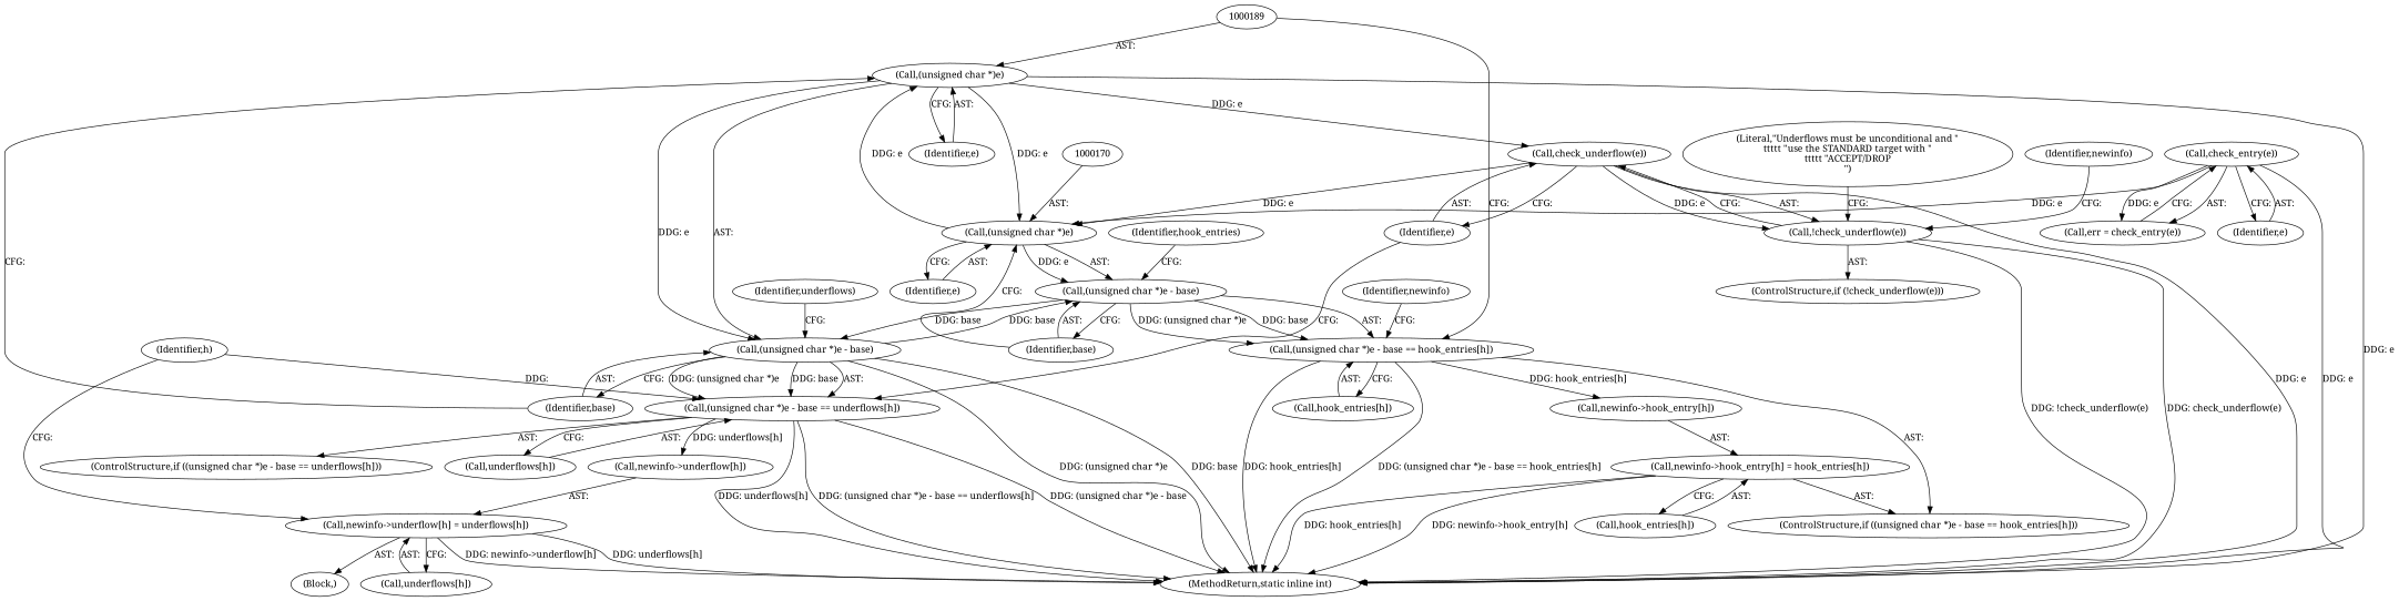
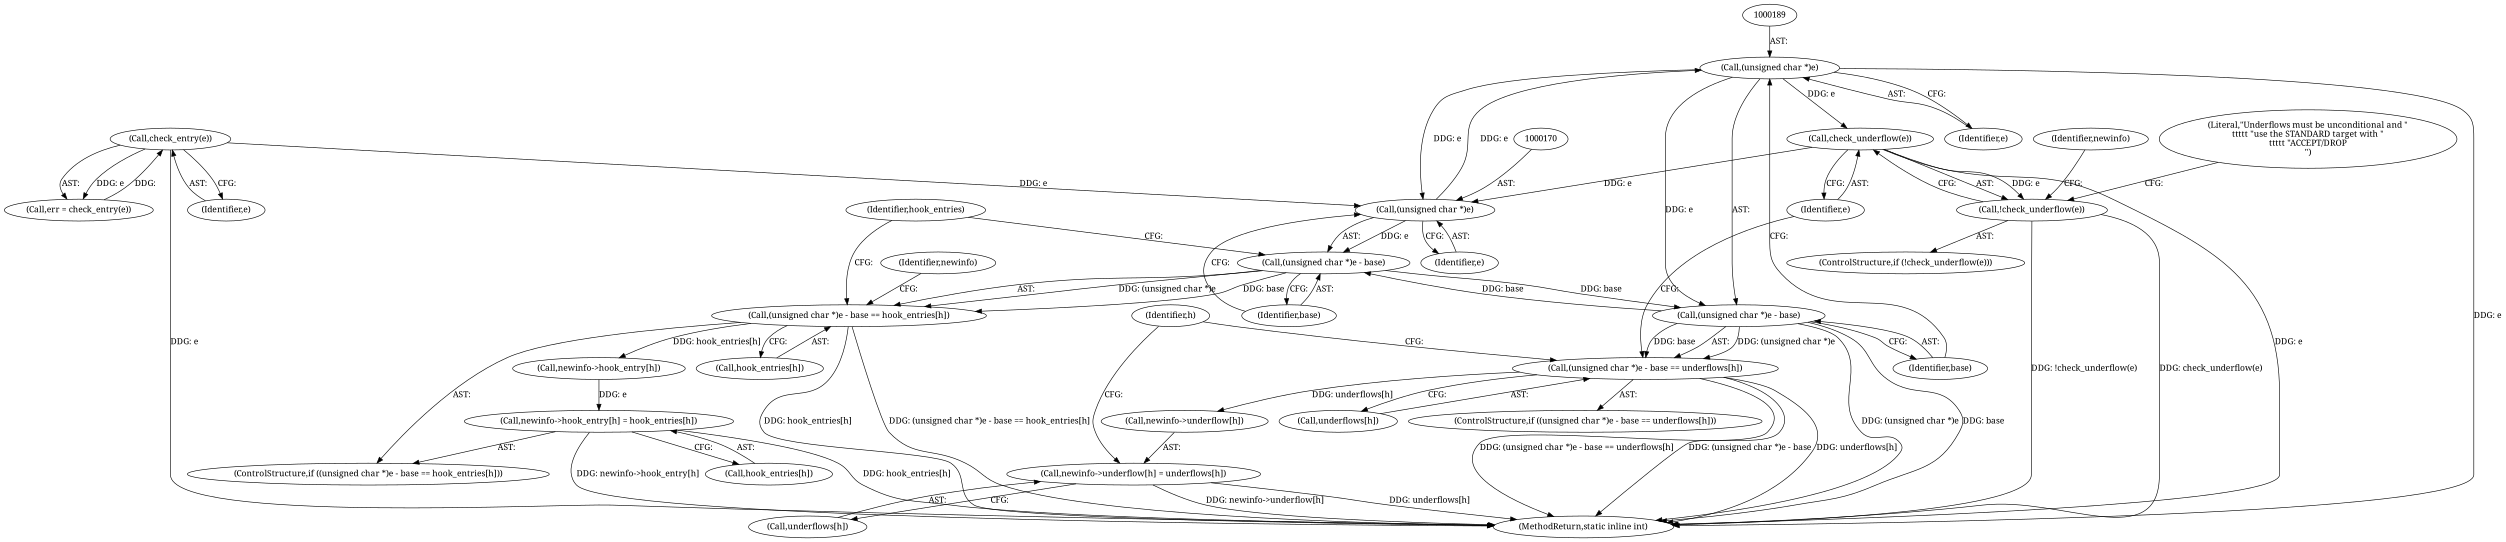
  digraph {
    fontname="Noto Serif"
    node [fontname="Noto Serif"]
    edge [fontname="Noto Serif"]
    n1 [label="(Call,(unsigned char *)e)"]
    n2 [label="(Call,(unsigned char *)e)"]
    n3 [label="(Call,check_underflow(e))"]
    n4 [label="(Call,(unsigned char *)e - base)"]
    n5 [label="(Identifier,e)"]
    n6 [label="(MethodReturn,static inline int)"]
    n7 [label="(Call,(unsigned char *)e - base)"]
    n8 [label="(Identifier,e)"]
    n9 [label="(Call,!check_underflow(e))"]
    n10 [label="(Identifier,e)"]
    n11 [label="(Call,(unsigned char *)e - base == underflows[h])"]
    n12 [label="(Identifier,base)"]
    n13 [label="(Call,(unsigned char *)e - base == hook_entries[h])"]
    n14 [label="(Identifier,base)"]
    n15 [label="(ControlStructure,if (!check_underflow(e)))"]
    n16 [label="(Call,check_entry(e))"]
    n17 [label="(Call,err = check_entry(e))"]
    n18 [label="(Identifier,e)"]
    n19 [label="(ControlStructure,if ((unsigned char *)e - base == hook_entries[h]))"]
    n20 [label="(Call,hook_entries[h])"]
    n21 [label="(Call,newinfo->hook_entry[h])"]
    n22 [label="(Call,newinfo->hook_entry[h] = hook_entries[h])"]
    n23 [label="(Call,hook_entries[h])"]
    n24 [label="(Call,underflows[h])"]
    n25 [label="(ControlStructure,if ((unsigned char *)e - base == underflows[h]))"]
    n26 [label="(Call,newinfo->underflow[h])"]
    n27 [label="(Call,newinfo->underflow[h] = underflows[h])"]
    n28 [label="(Call,underflows[h])"]
-   n29 [label="(Block,)"]
    n30 [label="(Literal,\"Underflows must be unconditional and \"\n\t\t\t\t\t \"use the STANDARD target with \"\n\t\t\t\t\t \"ACCEPT/DROP\n\")"]
    n31 [label="(Identifier,newinfo)"]
    n32 [label="(Identifier,newinfo)"]
    n33 [label="(Identifier,hook_entries)"]
    n34 [label="(Identifier,h)"]
-   n35 [label="(Identifier,underflows)"]
    1000189
    1000170
    n1 -> n2 [label="DDG: e"]
    n1 -> n3 [label="DDG: e"]
    n1 -> n4 [label="AST: "]
    n1 -> n4 [label="DDG: e"]
    n1 -> n5 [label="CFG: "]
    n1 -> n6 [label="DDG: e"]
    n2 -> n1 [label="DDG: e"]
    n2 -> n7 [label="AST: "]
    n2 -> n7 [label="DDG: e"]
    n2 -> n8 [label="CFG: "]
    n3 -> n2 [label="DDG: e"]
    n3 -> n6 [label="DDG: e"]
    n3 -> n9 [label="AST: "]
    n3 -> n9 [label="DDG: e"]
    n3 -> n10 [label="CFG: "]
    n4 -> n6 [label="DDG: (unsigned char *)e"]
    n4 -> n6 [label="DDG: base"]
    n4 -> n7 [label="DDG: base"]
    n4 -> n11 [label="AST: "]
    n4 -> n11 [label="DDG: (unsigned char *)e"]
    n4 -> n11 [label="DDG: base"]
    n4 -> n12 [label="CFG: "]
    n5 -> n1 [label="AST: "]
    n7 -> n4 [label="DDG: base"]
    n7 -> n13 [label="AST: "]
    n7 -> n13 [label="DDG: (unsigned char *)e"]
    n7 -> n13 [label="DDG: base"]
    n7 -> n14 [label="CFG: "]
    n8 -> n2 [label="AST: "]
    n9 -> n3 [label="CFG: "]
    n9 -> n6 [label="DDG: !check_underflow(e)"]
    n9 -> n6 [label="DDG: check_underflow(e)"]
    n9 -> n15 [label="AST: "]
    n10 -> n3 [label="AST: "]
    n10 -> n11 [label="CFG: "]
    n11 -> n6 [label="DDG: (unsigned char *)e - base == underflows[h]"]
    n11 -> n6 [label="DDG: (unsigned char *)e - base"]
    n11 -> n6 [label="DDG: underflows[h]"]
    n11 -> n24 [label="CFG: "]
    n11 -> n25 [label="AST: "]
    n11 -> n26 [label="DDG: underflows[h]"]
    n12 -> n1 [label="CFG: "]
    n12 -> n4 [label="AST: "]
    n13 -> n6 [label="DDG: hook_entries[h]"]
    n13 -> n6 [label="DDG: (unsigned char *)e - base == hook_entries[h]"]
    n13 -> n19 [label="AST: "]
    n13 -> n20 [label="CFG: "]
    n13 -> n21 [label="DDG: hook_entries[h]"]
    n14 -> n2 [label="CFG: "]
    n14 -> n7 [label="AST: "]
    n16 -> n2 [label="DDG: e"]
    n16 -> n6 [label="DDG: e"]
    n16 -> n17 [label="AST: "]
    n16 -> n17 [label="DDG: e"]
    n16 -> n18 [label="CFG: "]
-   n17 -> n16 [label="CFG: "]
+   n17 -> n16 [label="DDG: "]
    n18 -> n16 [label="AST: "]
    n20 -> n13 [label="AST: "]
-   n21 -> n22 [label="AST: "]
+   n21 -> n22 [label="DDG: e"]
    n22 -> n6 [label="DDG: newinfo->hook_entry[h]"]
    n22 -> n6 [label="DDG: hook_entries[h]"]
    n22 -> n19 [label="AST: "]
    n22 -> n23 [label="CFG: "]
    n23 -> n22 [label="AST: "]
    n24 -> n11 [label="AST: "]
    n26 -> n27 [label="AST: "]
    n27 -> n6 [label="DDG: newinfo->underflow[h]"]
    n27 -> n6 [label="DDG: underflows[h]"]
    n27 -> n28 [label="CFG: "]
-   n27 -> n29 [label="AST: "]
    n28 -> n27 [label="AST: "]
    n30 -> n9 [label="CFG: "]
    n31 -> n13 [label="CFG: "]
    n32 -> n9 [label="CFG: "]
    n33 -> n7 [label="CFG: "]
-   n34 -> n11 [label="DDG: "]
+   n34 -> n11 [label="CFG: "]
    n34 -> n27 [label="CFG: "]
-   n35 -> n4 [label="CFG: "]
    1000189 -> n1 [label="AST: "]
-   1000189 -> n13 [label="CFG: "]
+   n33 -> n13 [label="CFG: "]
    1000170 -> n2 [label="AST: "]
  }
